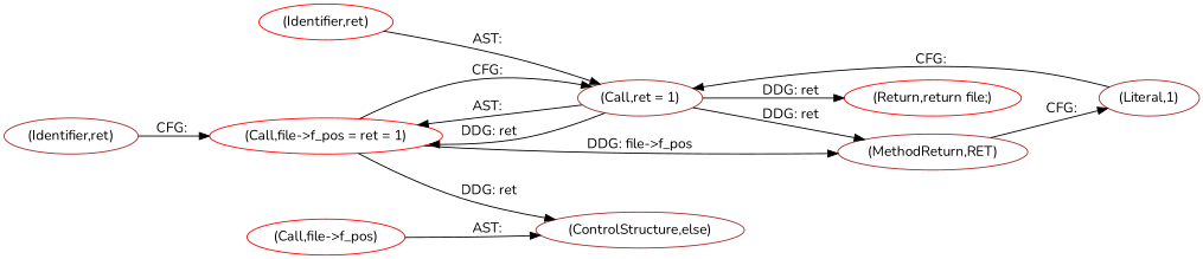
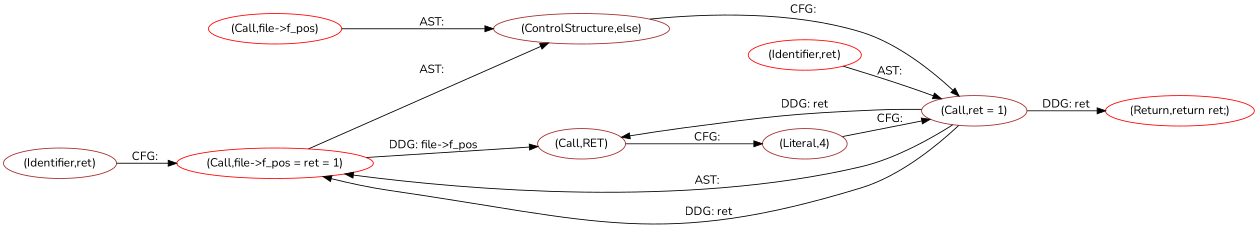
  digraph {
    fontname=Nunito
    rankdir=LR
    node [color=brown fontname=Nunito]
    edge [fontname=Nunito]
    n1 [color=red label="(Call,file->f_pos = ret = 1)"]
    n2 [label="(Call,ret = 1)"]
-   n3 [label="(MethodReturn,RET)"]
+   n3 [label="(Call,RET)"]
    n4 [label="(ControlStructure,else)"]
-   n5 [color=red label="(Return,return file;)"]
-   n6 [label="(Literal,1)"]
+   n5 [color=red label="(Return,return ret;)"]
+   n6 [label="(Literal,4)"]
    n7 [color=red label="(Identifier,ret)"]
    n8 [label="(Identifier,ret)"]
    n9 [color=red label="(Call,file->f_pos)"]
-   n1 -> n2 [label="CFG: "]
+   n4 -> n2 [label="CFG: "]
    n1 -> n3 [label="DDG: file->f_pos"]
-   n1 -> n4 [label="DDG: ret"]
+   n1 -> n4 [label="AST: "]
    n2 -> n1 [label="AST: "]
    n2 -> n1 [label="DDG: ret"]
    n2 -> n3 [label="DDG: ret"]
    n2 -> n5 [label="DDG: ret"]
    n3 -> n6 [label="CFG: "]
    n6 -> n2 [label="CFG: "]
    n7 -> n2 [label="AST: "]
    n8 -> n1 [label="CFG: "]
    n9 -> n4 [label="AST: "]
  }
